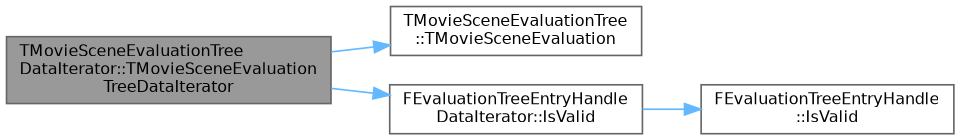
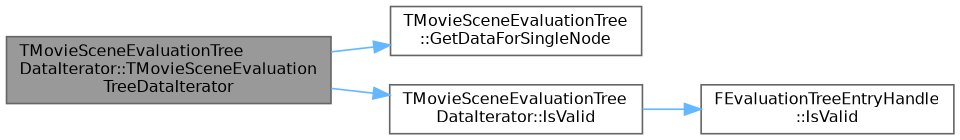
  digraph {
    rankdir=LR
    node [color=grey40 fillcolor=white fontname=Helvetica fontsize=10 shape=box style=filled]
    edge [color=steelblue1 fontname=Helvetica fontsize=10 labelfontname=Helvetica labelfontsize=10 style=solid]
    n1 [color=gray40 fillcolor=grey60 fontcolor=black height=0.2 label="TMovieSceneEvaluationTree\lDataIterator::TMovieSceneEvaluation\lTreeDataIterator" width=0.4]
-   n2 [height=0.2 label="TMovieSceneEvaluationTree\l::TMovieSceneEvaluation" width=0.4]
-   n3 [height=0.2 label="FEvaluationTreeEntryHandle\lDataIterator::IsValid" width=0.4]
+   n2 [height=0.2 label="TMovieSceneEvaluationTree\l::GetDataForSingleNode" width=0.4]
+   n3 [height=0.2 label="TMovieSceneEvaluationTree\lDataIterator::IsValid" width=0.4]
    n4 [height=0.2 label="FEvaluationTreeEntryHandle\l::IsValid" width=0.4]
    n1 -> n2
    n1 -> n3
    n3 -> n4
  }
